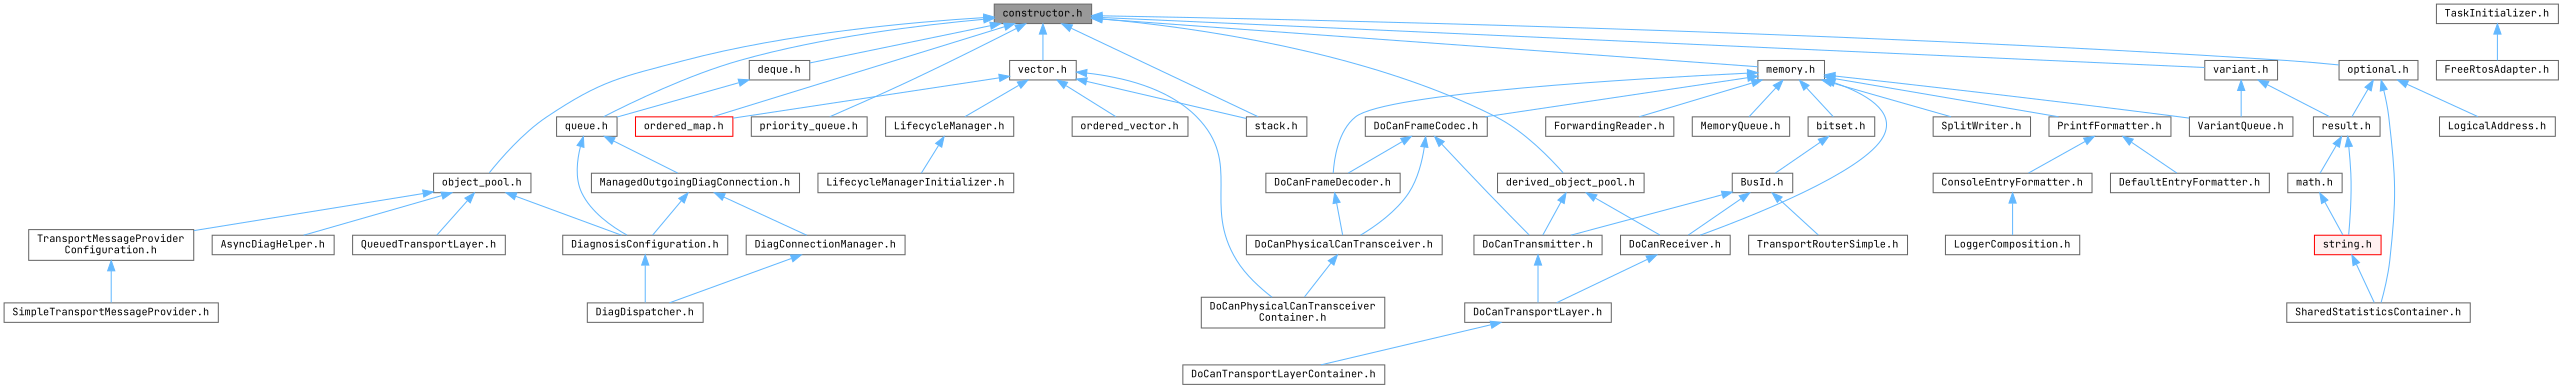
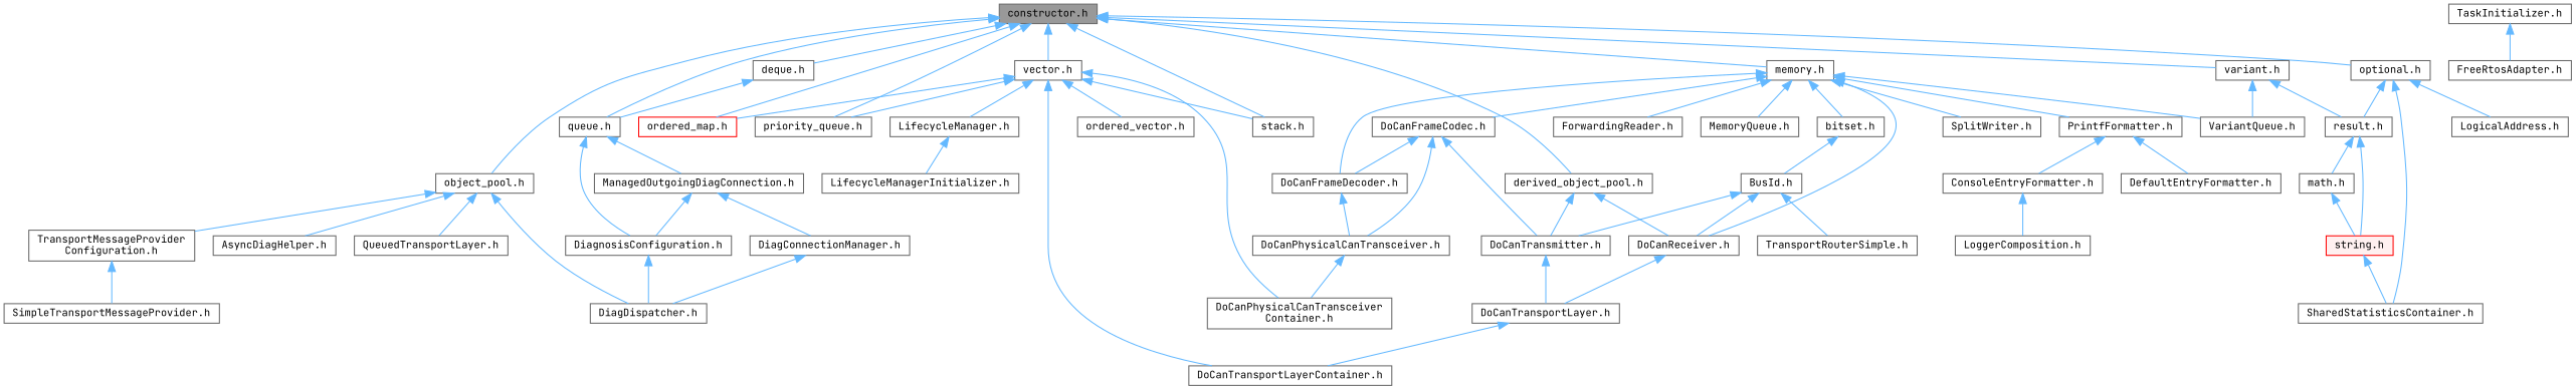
  digraph {
    fontname="JetBrains Mono"
    node [color=grey40 fillcolor=white fontname="JetBrains Mono" fontsize=10 shape=box style=filled]
    edge [color=steelblue1 dir=back fontname="JetBrains Mono" fontsize=10 labelfontname=Helvetica labelfontsize=10 style=solid]
    n1 [color=gray40 fillcolor=grey60 fontcolor=black height=0.2 label="constructor.h" width=0.4]
    n2 [height=0.2 label="deque.h" width=0.4]
    n3 [height=0.2 label="queue.h" width=0.4]
    n4 [height=0.2 label="derived_object_pool.h" width=0.4]
    n5 [height=0.2 label="memory.h" width=0.4]
    n6 [height=0.2 label="object_pool.h" width=0.4]
    n7 [height=0.2 label="optional.h" width=0.4]
    n8 [color=red height=0.2 label="ordered_map.h" width=0.4]
    n9 [height=0.2 label="priority_queue.h" width=0.4]
    n10 [height=0.2 label="stack.h" width=0.4]
    n11 [height=0.2 label="variant.h" width=0.4]
    n12 [height=0.2 label="vector.h" width=0.4]
    n13 [height=0.2 label="DiagnosisConfiguration.h" width=0.4]
    n14 [height=0.2 label="ManagedOutgoingDiagConnection.h" width=0.4]
    n15 [height=0.2 label="DoCanReceiver.h" width=0.4]
    n16 [height=0.2 label="DoCanTransmitter.h" width=0.4]
    n17 [height=0.2 label="DoCanFrameCodec.h" width=0.4]
    n18 [height=0.2 label="DoCanFrameDecoder.h" width=0.4]
    n19 [height=0.2 label="ForwardingReader.h" width=0.4]
    n20 [height=0.2 label="MemoryQueue.h" width=0.4]
    n21 [height=0.2 label="VariantQueue.h" width=0.4]
    n22 [height=0.2 label="PrintfFormatter.h" width=0.4]
    n23 [height=0.2 label="SplitWriter.h" width=0.4]
    n24 [height=0.2 label="bitset.h" width=0.4]
    n25 [height=0.2 label="AsyncDiagHelper.h" width=0.4]
    n26 [height=0.2 label="QueuedTransportLayer.h" width=0.4]
    n27 [height=0.2 label="TransportMessageProvider\lConfiguration.h" width=0.4]
    n28 [height=0.2 label="LogicalAddress.h" width=0.4]
    n29 [height=0.2 label="SharedStatisticsContainer.h" width=0.4]
    n30 [height=0.2 label="result.h" width=0.4]
    n31 [height=0.2 label="DoCanTransportLayerContainer.h" width=0.4]
    n32 [height=0.2 label="DoCanPhysicalCanTransceiver\lContainer.h" width=0.4]
    n33 [height=0.2 label="LifecycleManager.h" width=0.4]
    n34 [height=0.2 label="ordered_vector.h" width=0.4]
    n35 [height=0.2 label="DiagDispatcher.h" width=0.4]
    n36 [height=0.2 label="DiagConnectionManager.h" width=0.4]
    n37 [height=0.2 label="DoCanTransportLayer.h" width=0.4]
    n38 [height=0.2 label="DoCanPhysicalCanTransceiver.h" width=0.4]
    n39 [height=0.2 label="ConsoleEntryFormatter.h" width=0.4]
    n40 [height=0.2 label="DefaultEntryFormatter.h" width=0.4]
    n41 [height=0.2 label="TaskInitializer.h" width=0.4]
    n42 [height=0.2 label="FreeRtosAdapter.h" width=0.4]
    n43 [height=0.2 label="BusId.h" width=0.4]
    n44 [height=0.2 label="LoggerComposition.h" width=0.4]
    n45 [height=0.2 label="TransportRouterSimple.h" width=0.4]
    n46 [height=0.2 label="SimpleTransportMessageProvider.h" width=0.4]
    n47 [height=0.2 label="math.h" width=0.4]
    n48 [color=red fillcolor="#FFF0F0" height=0.2 label="string.h" width=0.4]
    n49 [height=0.2 label="LifecycleManagerInitializer.h" width=0.4]
    n1 -> n2
    n1 -> n3
    n1 -> n4
    n1 -> n5
    n1 -> n6
    n1 -> n7
    n1 -> n8
    n1 -> n9
    n1 -> n10
    n1 -> n11
    n1 -> n12
    n2 -> n3
    n3 -> n13
    n3 -> n14
    n4 -> n15
    n4 -> n16
    n5 -> n15
    n5 -> n17
    n5 -> n18
    n5 -> n19
    n5 -> n20
    n5 -> n21
    n5 -> n22
    n5 -> n23
    n5 -> n24
-   n6 -> n13
+   n6 -> n35
    n6 -> n25
    n6 -> n26
    n6 -> n27
    n7 -> n28
    n7 -> n29
    n7 -> n30
    n11 -> n21
    n11 -> n30
    n12 -> n8
+   n12 -> n9
    n12 -> n10
+   n12 -> n31
    n12 -> n32
    n12 -> n33
    n12 -> n34
    n13 -> n35
    n14 -> n13
    n14 -> n36
    n15 -> n37
    n16 -> n37
    n17 -> n16
    n17 -> n18
    n17 -> n38
    n18 -> n38
    n22 -> n39
    n22 -> n40
    n24 -> n43
    n27 -> n46
    n30 -> n47
    n30 -> n48
    n33 -> n49
    n36 -> n35
    n37 -> n31
    n38 -> n32
    n39 -> n44
    n41 -> n42
    n43 -> n15
    n43 -> n16
    n43 -> n45
    n47 -> n48
    n48 -> n29
  }
